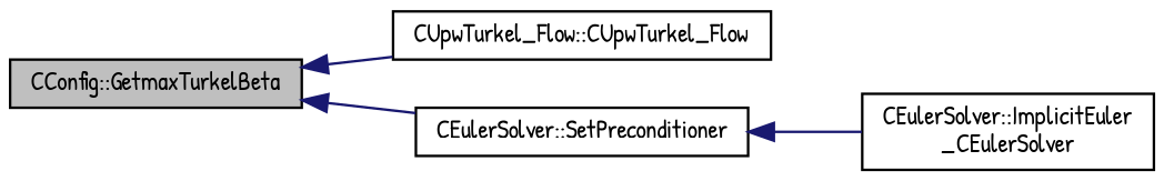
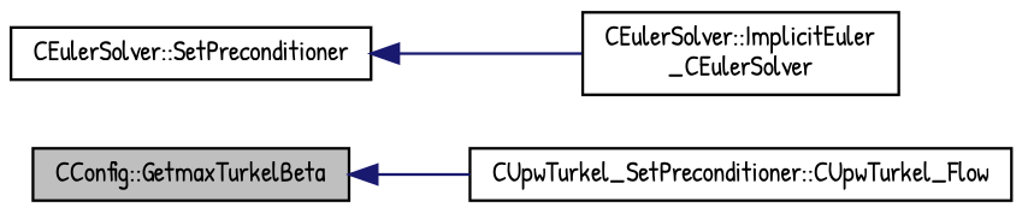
  digraph {
    fontname="Patrick Hand"
    rankdir=LR
    node [color=black fillcolor=white fontname="Patrick Hand" fontsize=10 shape=record style=filled]
    edge [color=midnightblue dir=back fontname="Patrick Hand" fontsize=10 labelfontname=Helvetica labelfontsize=10 style=solid]
    n1 [fillcolor=grey75 fontcolor=black height=0.2 label="CConfig::GetmaxTurkelBeta" width=0.4]
-   n2 [height=0.2 label="CUpwTurkel_Flow::CUpwTurkel_Flow" width=0.4]
+   n2 [height=0.2 label="CUpwTurkel_SetPreconditioner::CUpwTurkel_Flow" width=0.4]
    n3 [height=0.2 label="CEulerSolver::SetPreconditioner" width=0.4]
    n4 [height=0.2 label="CEulerSolver::ImplicitEuler\l_CEulerSolver" width=0.4]
    n1 -> n2
-   n1 -> n3
    n3 -> n4
  }
